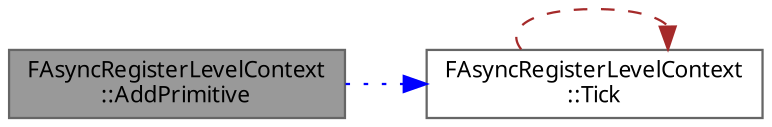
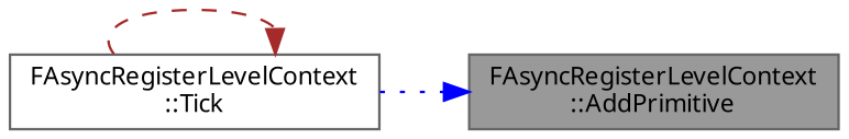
  digraph {
    rankdir=LR
    fontname="Noto Sans"
    node [fontname="Noto Sans" fontsize=10 shape=box style=filled]
    edge [fontname="Noto Sans" fontsize=10 labelfontname=Helvetica labelfontsize=10]
    n1 [color=gray40 fillcolor=grey60 fontcolor=black height=0.2 label="FAsyncRegisterLevelContext\l::AddPrimitive" width=0.4]
    n2 [color=grey40 fillcolor=white height=0.2 label="FAsyncRegisterLevelContext\l::Tick" width=0.4]
-   n1 -> n2 [color=blue style=dotted]
+   n2 -> n1 [color=blue style=dotted]
    n2 -> n2 [color=brown style=dashed]
  }
